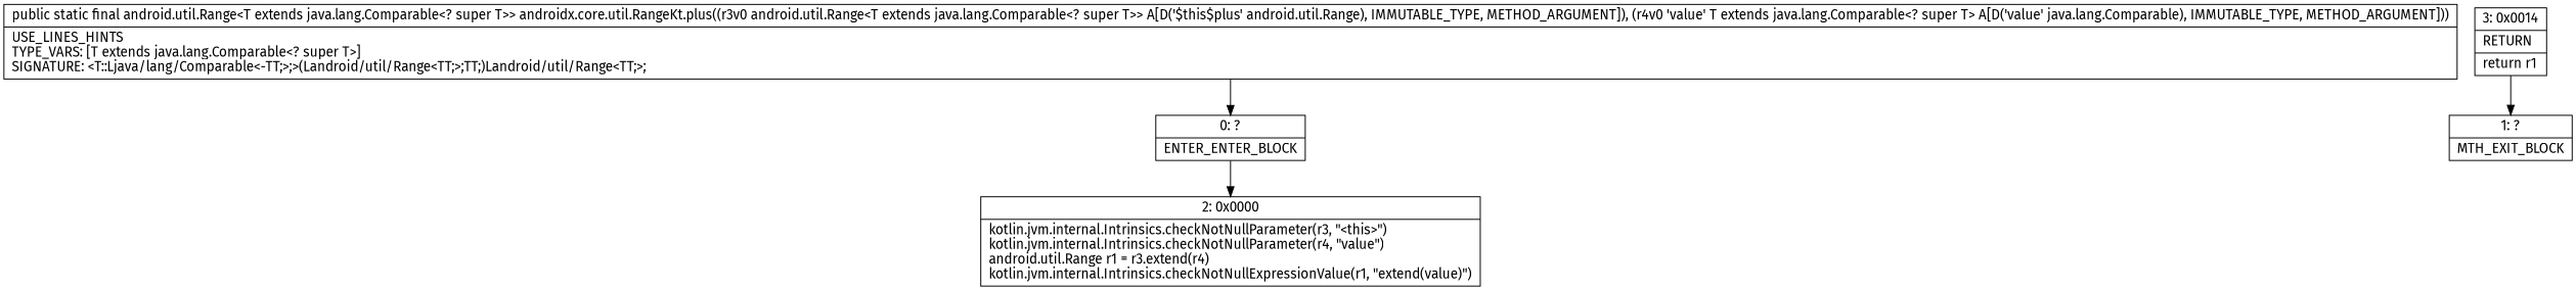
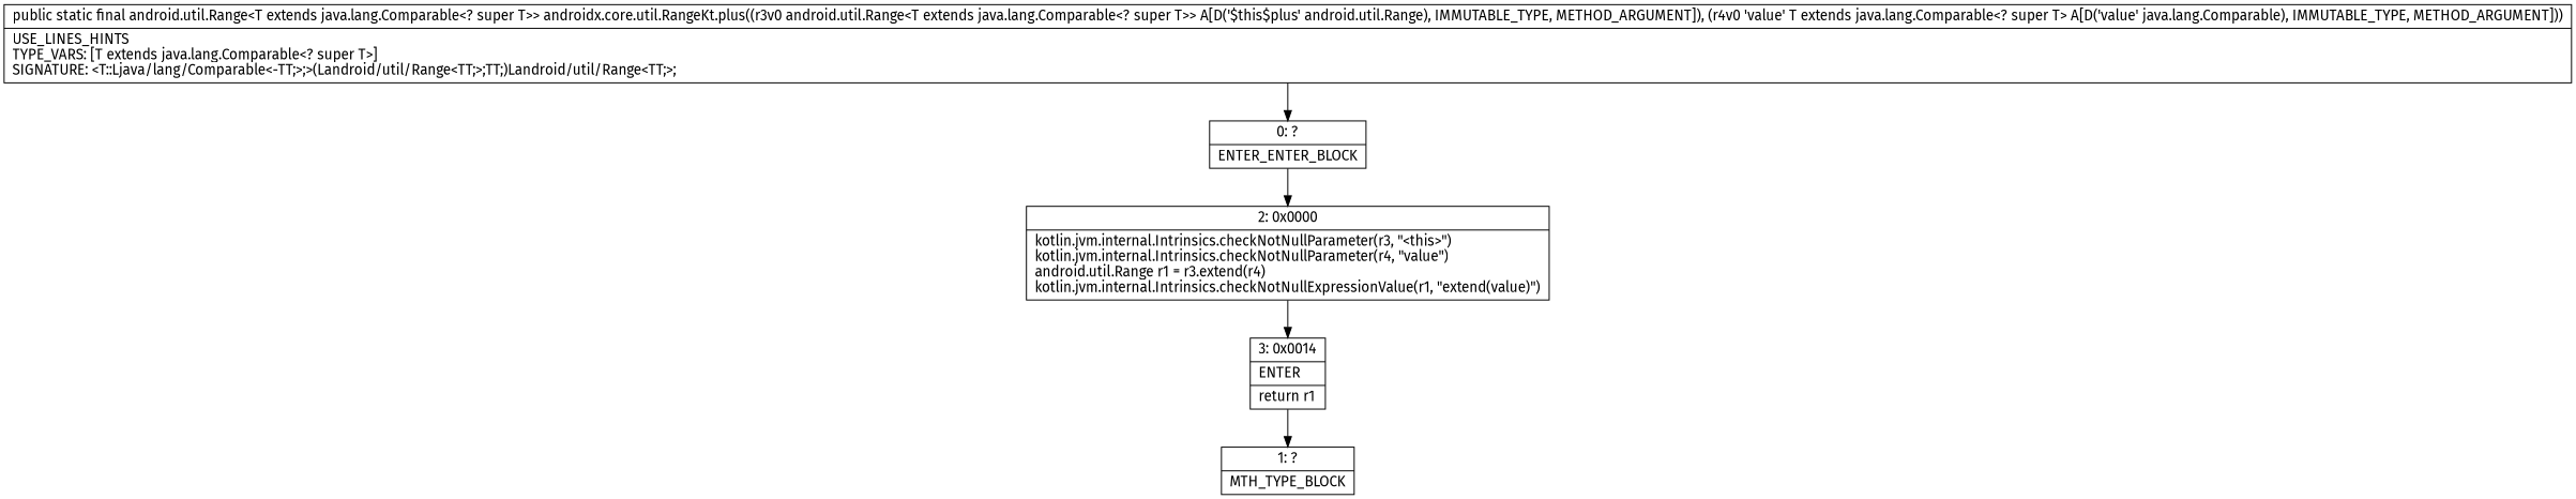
  digraph {
    fontname="Fira Sans"
    node [fontname="Fira Sans" shape=record]
    edge [fontname="Fira Sans"]
    n1 [label="{0\:\ ?|ENTER_ENTER_BLOCK\l}"]
    n2 [label="{2\:\ 0x0000|kotlin.jvm.internal.Intrinsics.checkNotNullParameter(r3, \"\<this\>\")\lkotlin.jvm.internal.Intrinsics.checkNotNullParameter(r4, \"value\")\landroid.util.Range r1 = r3.extend(r4)\lkotlin.jvm.internal.Intrinsics.checkNotNullExpressionValue(r1, \"extend(value)\")\l}"]
-   n3 [label="{3\:\ 0x0014|RETURN\l|return r1\l}"]
-   n4 [label="{1\:\ ?|MTH_EXIT_BLOCK\l}"]
+   n3 [label="{3\:\ 0x0014|ENTER\l|return r1\l}"]
+   n4 [label="{1\:\ ?|MTH_TYPE_BLOCK\l}"]
    n5 [label="{public static final android.util.Range\<T extends java.lang.Comparable\<? super T\>\> androidx.core.util.RangeKt.plus((r3v0 android.util.Range\<T extends java.lang.Comparable\<? super T\>\> A[D('$this$plus' android.util.Range), IMMUTABLE_TYPE, METHOD_ARGUMENT]), (r4v0 'value' T extends java.lang.Comparable\<? super T\> A[D('value' java.lang.Comparable), IMMUTABLE_TYPE, METHOD_ARGUMENT]))  | USE_LINES_HINTS\lTYPE_VARS: [T extends java.lang.Comparable\<? super T\>]\lSIGNATURE: \<T::Ljava\/lang\/Comparable\<\-TT;\>;\>(Landroid\/util\/Range\<TT;\>;TT;)Landroid\/util\/Range\<TT;\>;\l}"]
    n1 -> n2
+   n2 -> n3
    n3 -> n4
    n5 -> n1
  }
